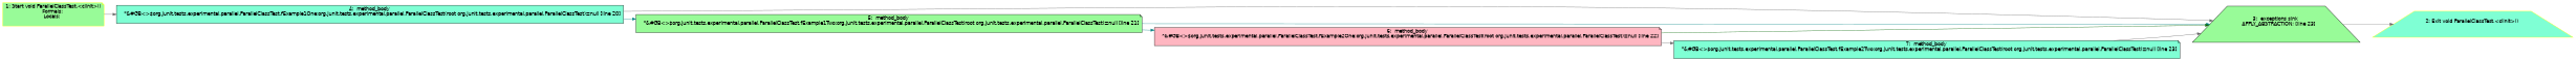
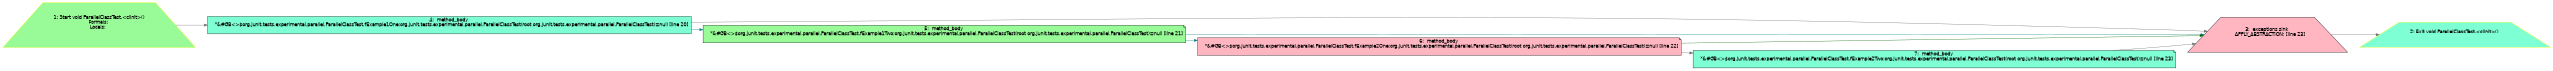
  digraph {
    fontname="DejaVu Sans"
    rankdir=LR
    node [fillcolor=aquamarine fontname="DejaVu Sans" shape=note style=filled]
    edge [color=gray40 fontname="DejaVu Sans"]
-   n1 [color=yellow fillcolor=palegreen label="1: Start void ParallelClassTest.<clinit>()\nFormals: \nLocals:  \n  "]
+   n1 [color=yellow fillcolor=palegreen label="1: Start void ParallelClassTest.<clinit>()\nFormals: \nLocals:  \n  " shape=trapezium]
    n2 [label="4:  method_body \n   *&#GB<>$org.junit.tests.experimental.parallel.ParallelClassTest.fExample1One:org.junit.tests.experimental.parallel.ParallelClassTest(root org.junit.tests.experimental.parallel.ParallelClassTest)=null [line 20]\n " shape=box]
-   n3 [fillcolor=palegreen label="3:  exceptions sink \n   APPLY_ABSTRACTION; [line 23]\n " shape=trapezium]
+   n3 [fillcolor=lightpink label="3:  exceptions sink \n   APPLY_ABSTRACTION; [line 23]\n " shape=trapezium]
    n4 [fillcolor=palegreen label="5:  method_body \n   *&#GB<>$org.junit.tests.experimental.parallel.ParallelClassTest.fExample1Two:org.junit.tests.experimental.parallel.ParallelClassTest(root org.junit.tests.experimental.parallel.ParallelClassTest)=null [line 21]\n "]
    n5 [color=yellow label="2: Exit void ParallelClassTest.<clinit>() \n  " shape=trapezium]
    n6 [fillcolor=lightpink label="6:  method_body \n   *&#GB<>$org.junit.tests.experimental.parallel.ParallelClassTest.fExample2One:org.junit.tests.experimental.parallel.ParallelClassTest(root org.junit.tests.experimental.parallel.ParallelClassTest)=null [line 22]\n "]
    n7 [label="7:  method_body \n   *&#GB<>$org.junit.tests.experimental.parallel.ParallelClassTest.fExample2Two:org.junit.tests.experimental.parallel.ParallelClassTest(root org.junit.tests.experimental.parallel.ParallelClassTest)=null [line 23]\n "]
    n1 -> n2
    n2 -> n3
    n2 -> n4 [color=teal]
    n3 -> n5
    n4 -> n3 [color=teal]
    n4 -> n6 [color=teal]
    n6 -> n3 [color=darkgreen]
    n6 -> n7
    n7 -> n3
  }
